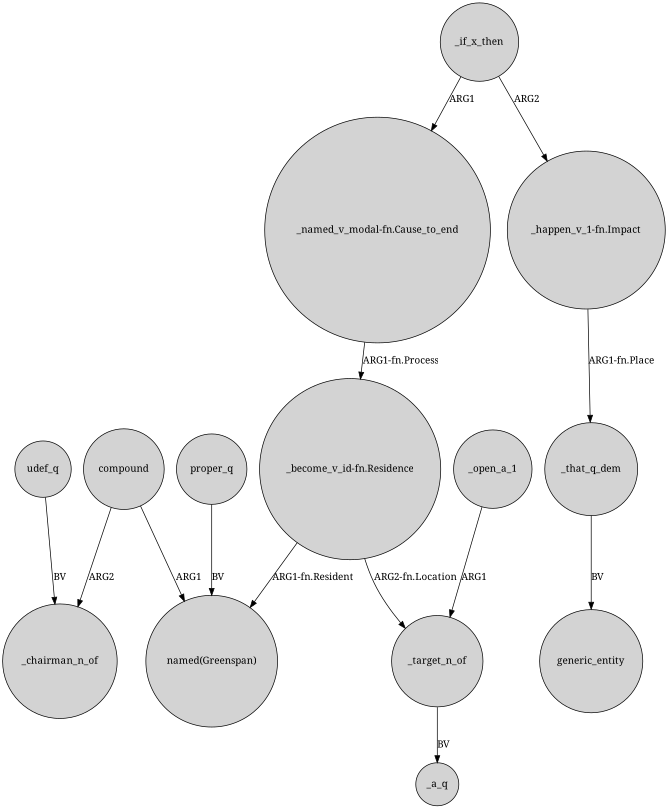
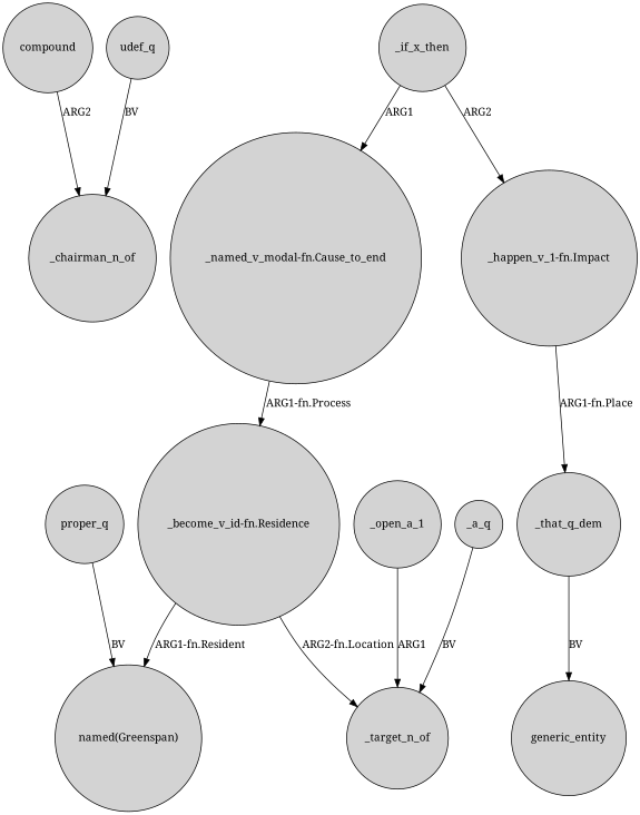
  digraph {
    fontname="Noto Serif"
    node [fontname="Noto Serif" shape=circle style=filled]
    edge [fontname="Noto Serif"]
    compound
    _chairman_n_of
    "named(Greenspan)"
    "_become_v_id-fn.Residence"
    _target_n_of
    _that_q_dem
    generic_entity
    proper_q
    "_happen_v_1-fn.Impact"
    _if_x_then
    n11 [label="_named_v_modal-fn.Cause_to_end"]
    udef_q
    _open_a_1
    _a_q
    compound -> _chairman_n_of [label=ARG2]
-   compound -> "named(Greenspan)" [label=ARG1]
    "_become_v_id-fn.Residence" -> "named(Greenspan)" [label="ARG1-fn.Resident"]
    "_become_v_id-fn.Residence" -> _target_n_of [label="ARG2-fn.Location"]
    _that_q_dem -> generic_entity [label=BV]
    proper_q -> "named(Greenspan)" [label=BV]
    "_happen_v_1-fn.Impact" -> _that_q_dem [label="ARG1-fn.Place"]
    _if_x_then -> "_happen_v_1-fn.Impact" [label=ARG2]
    _if_x_then -> n11 [label=ARG1]
    n11 -> "_become_v_id-fn.Residence" [label="ARG1-fn.Process"]
    udef_q -> _chairman_n_of [label=BV]
    _open_a_1 -> _target_n_of [label=ARG1]
-   _target_n_of -> _a_q [label=BV]
+   _a_q -> _target_n_of [label=BV]
  }
